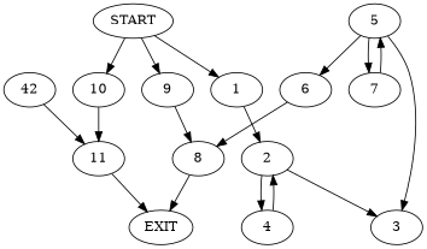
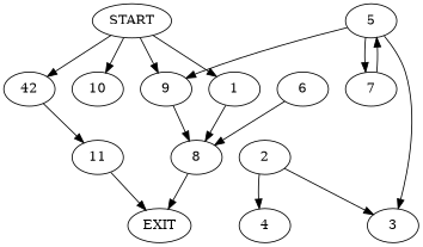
  digraph {
    n1 [label=START]
    1
    9
    10
    n5 [label=42]
    2
    8
    11
    n9 [label=EXIT]
    3
    4
    5
    6
    7
    n1 -> 1
    n1 -> 9
    n1 -> 10
-   1 -> 2
+   n1 -> n5
+   1 -> 8
    9 -> 8
-   10 -> 11
    n5 -> 11
    2 -> 3
    2 -> 4
    8 -> n9
    11 -> n9
-   4 -> 2
    5 -> 3
-   5 -> 6
+   5 -> 9
    5 -> 7
    6 -> 8
    7 -> 5
  }
